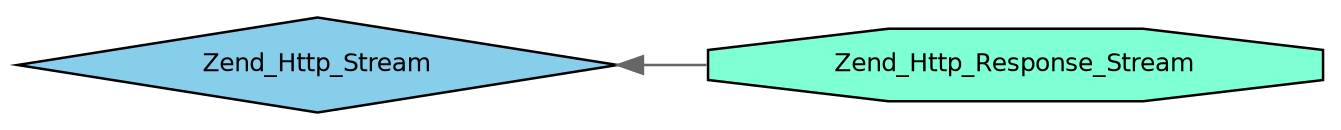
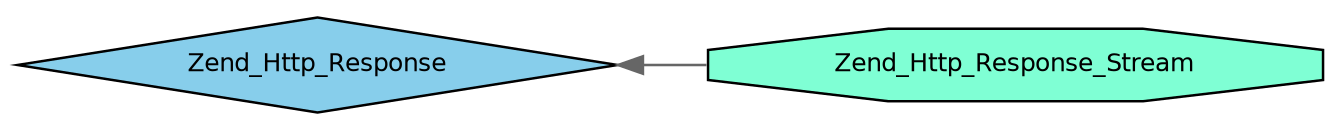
  digraph {
    rankdir=LR
    node [color=black fontname=Helvetica fontsize=10 style=filled]
-   n1 [fillcolor=skyblue height=0.2 label=Zend_Http_Stream shape=diamond width=0.4]
+   n1 [fillcolor=skyblue height=0.2 label=Zend_Http_Response shape=diamond width=0.4]
    n2 [fillcolor=aquamarine height=0.2 label=Zend_Http_Response_Stream shape=octagon width=0.4]
    n1 -> n2 [color=gray40 dir=back fontname=Helvetica fontsize=10 labelfontname=Helvetica labelfontsize=10 style=solid]
  }
